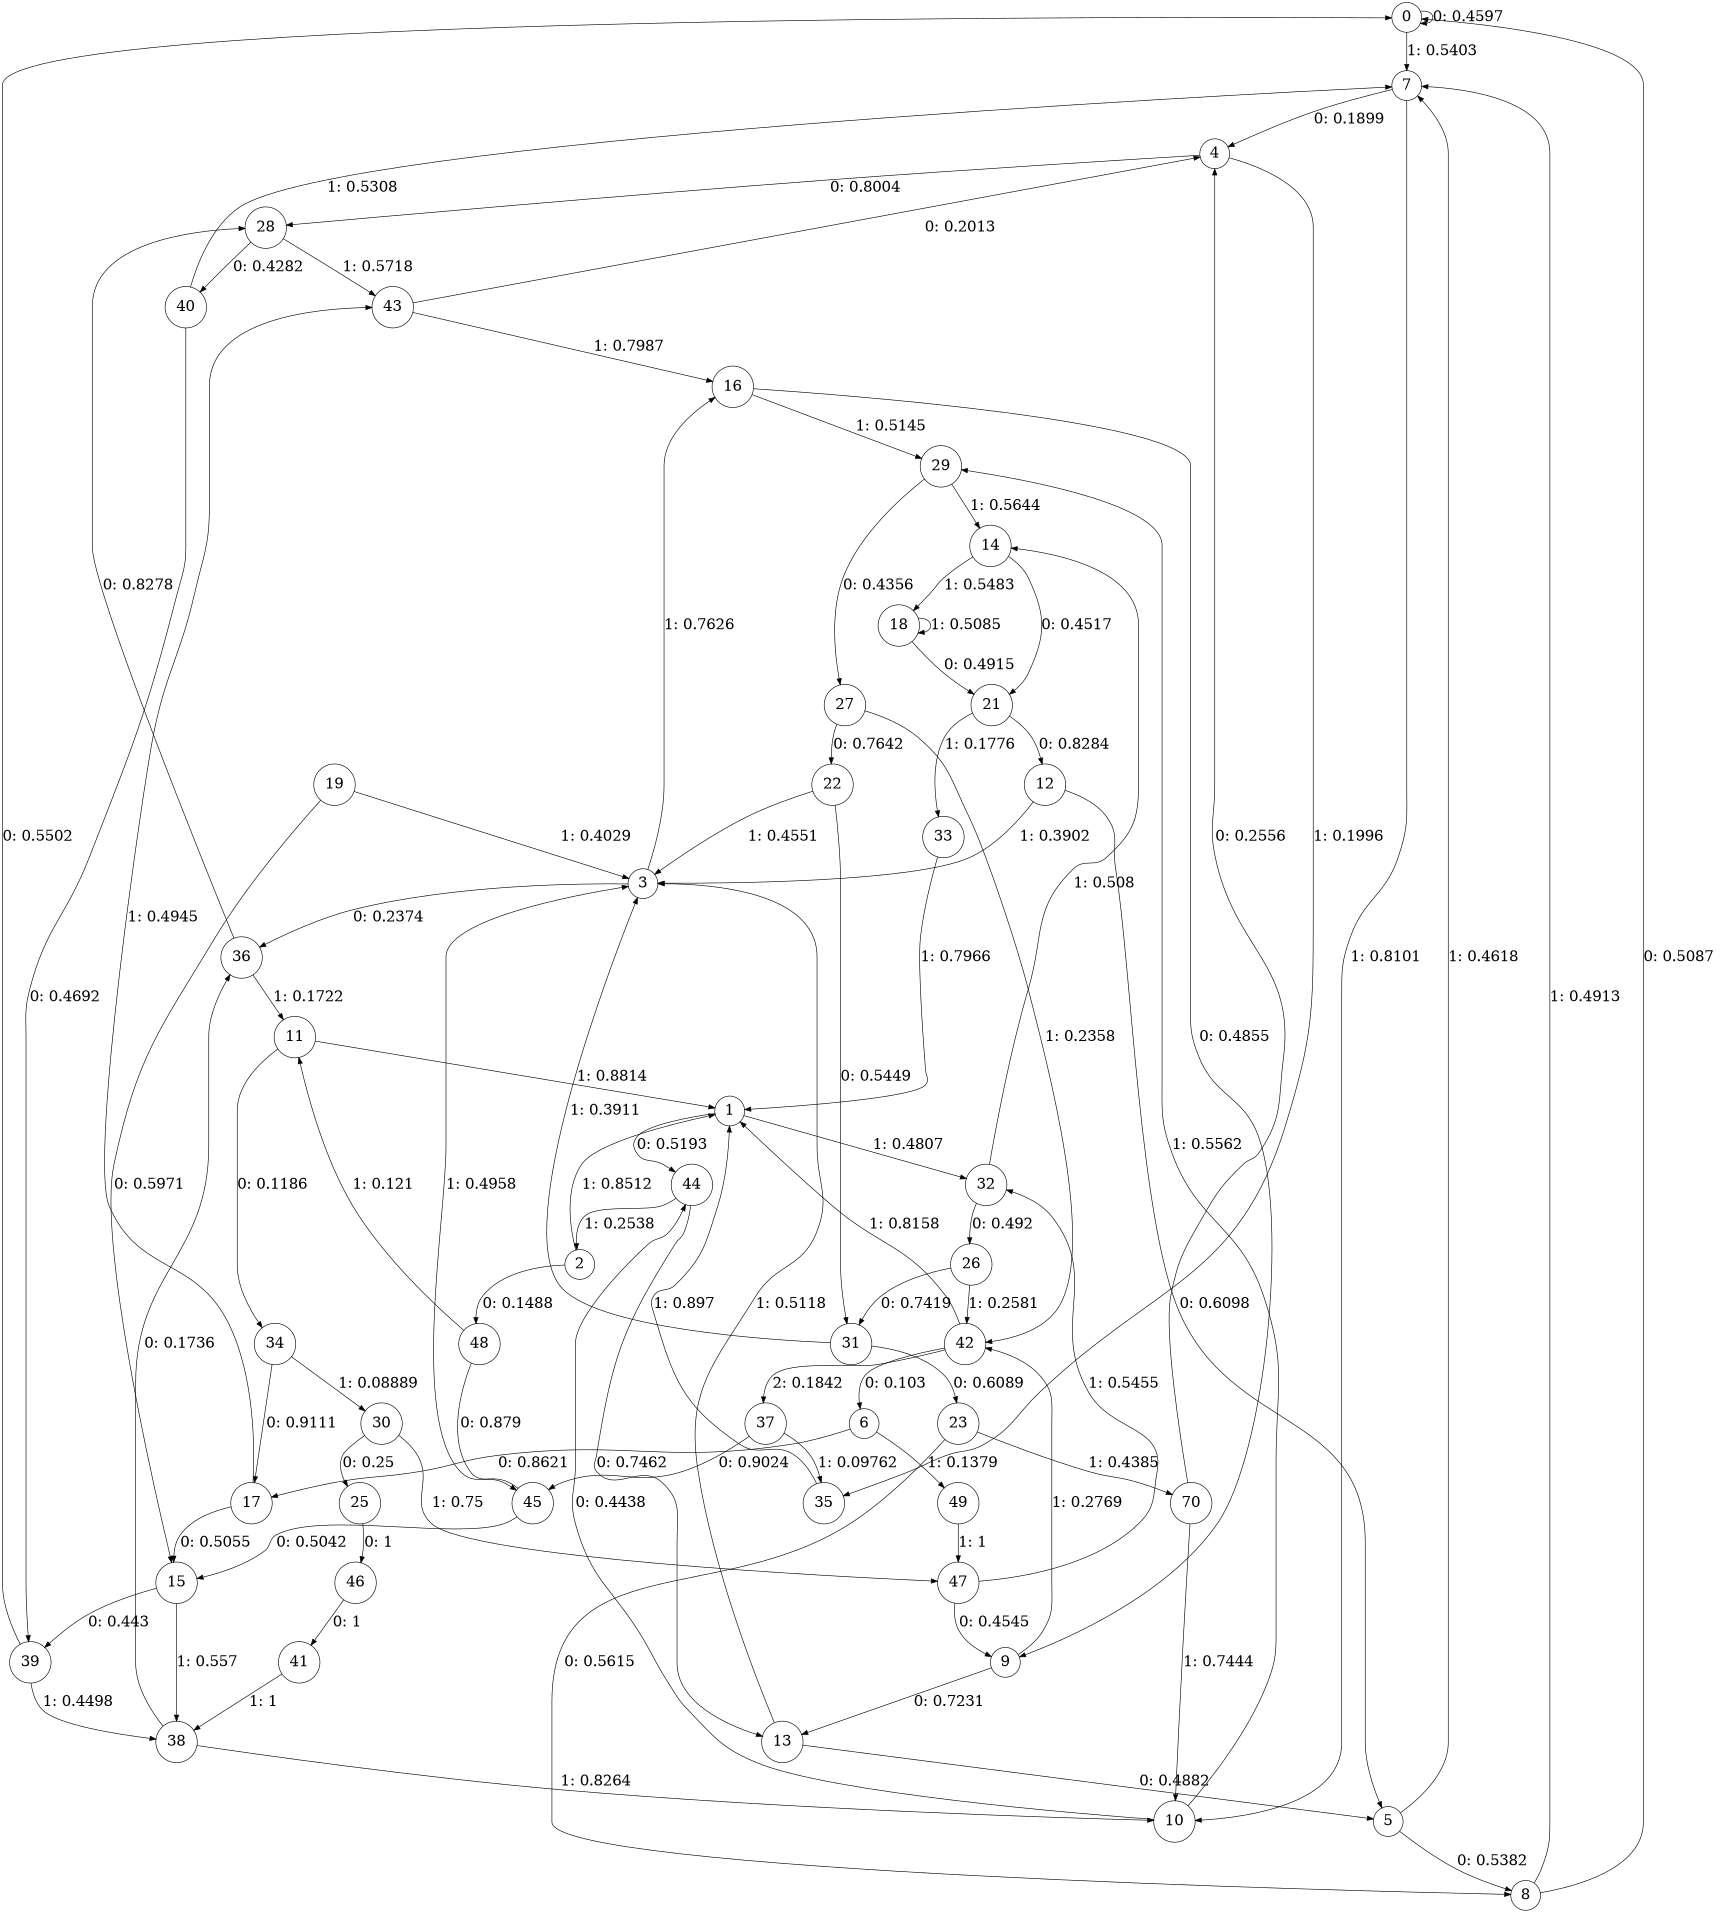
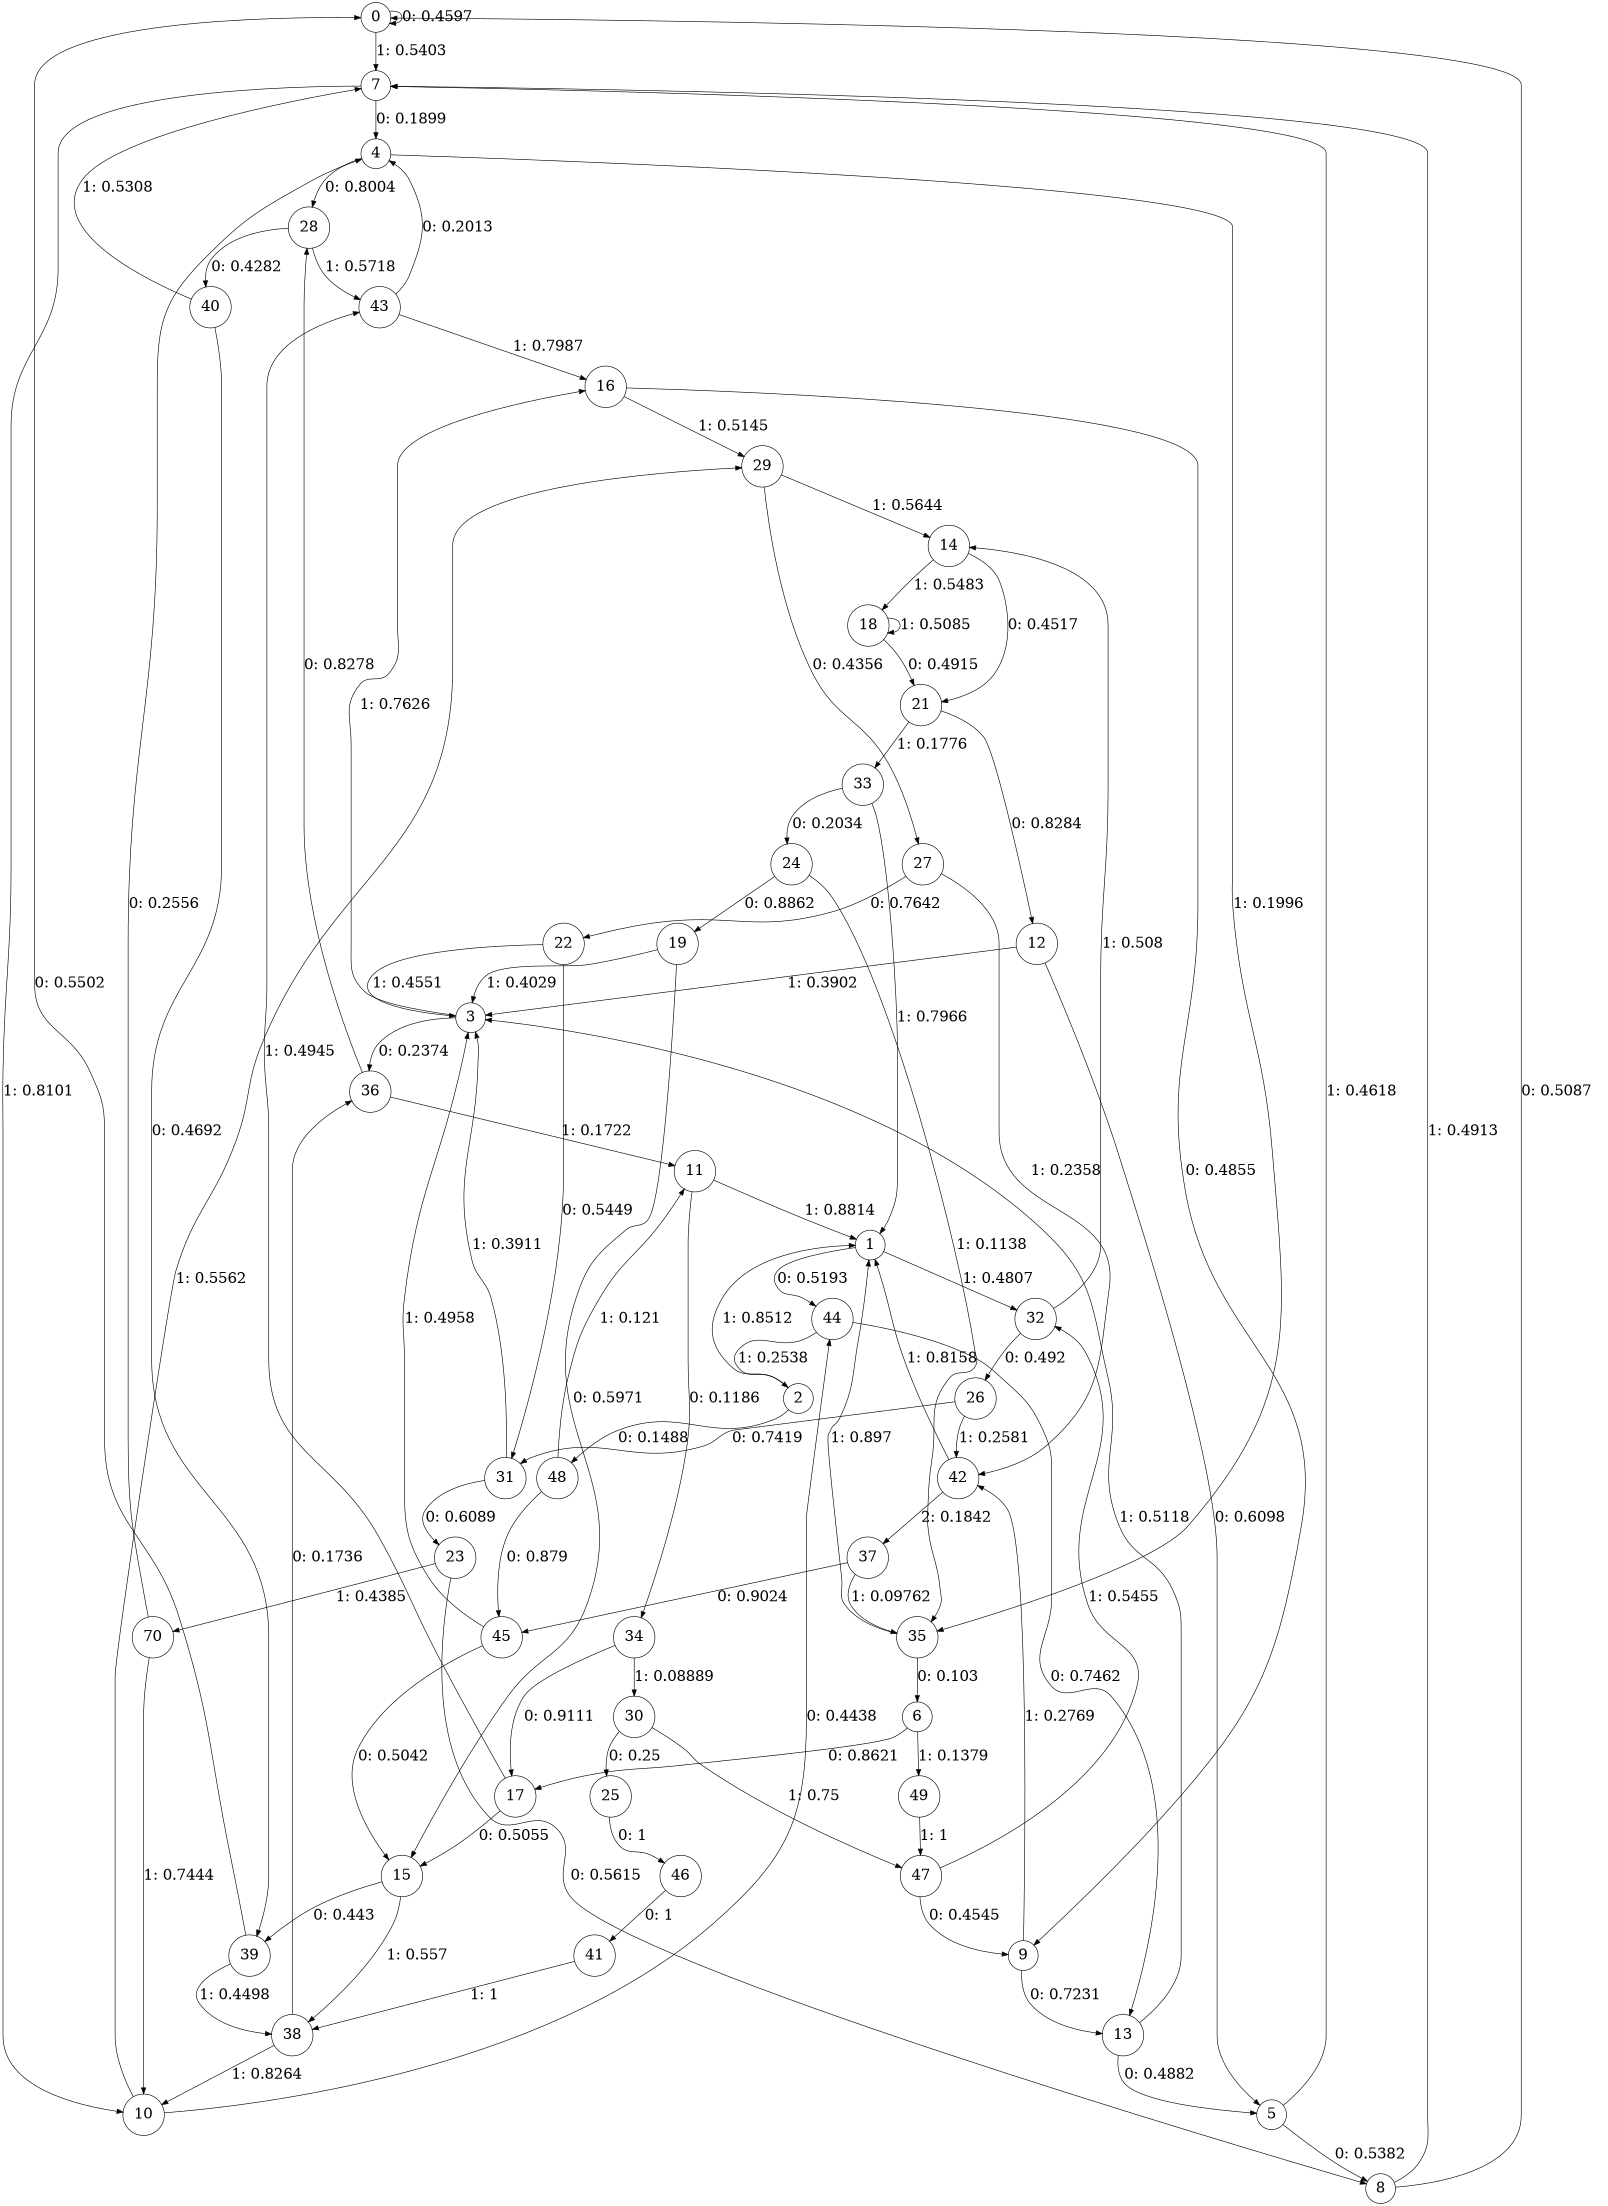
  digraph {
    node [fontsize=24 shape=circle]
    edge [fontsize=24]
    0
    7
    4
    10
    28
    35
    44
    29
    1
    32
    2
    13
    14
    26
    48
    3
    5
    21
    18
    42
    31
    11
    45
    34
    15
    36
    16
    9
    43
    40
    27
    6
    39
    17
    49
    8
    47
    38
    37
    22
    30
    25
    12
    33
+   24
    19
    n47 [label=70]
    23
    46
    41
    0 -> 0 [label="0: 0.4597   "]
    0 -> 7 [label="1: 0.5403   "]
    7 -> 4 [label="0: 0.1899   "]
    7 -> 10 [label="1: 0.8101   "]
    4 -> 28 [label="0: 0.8004   "]
    4 -> 35 [label="1: 0.1996   "]
    10 -> 44 [label="0: 0.4438   "]
    10 -> 29 [label="1: 0.5562   "]
    28 -> 43 [label="1: 0.5718   "]
    28 -> 40 [label="0: 0.4282   "]
    35 -> 1 [label="1: 0.897    "]
-   42 -> 6 [label="0: 0.103    "]
+   35 -> 6 [label="0: 0.103    "]
    44 -> 2 [label="1: 0.2538   "]
    44 -> 13 [label="0: 0.7462   "]
    29 -> 14 [label="1: 0.5644   "]
    29 -> 27 [label="0: 0.4356   "]
    1 -> 44 [label="0: 0.5193   "]
    1 -> 32 [label="1: 0.4807   "]
    32 -> 14 [label="1: 0.508    "]
    32 -> 26 [label="0: 0.492    "]
    2 -> 1 [label="1: 0.8512   "]
    2 -> 48 [label="0: 0.1488   "]
    13 -> 3 [label="1: 0.5118   "]
    13 -> 5 [label="0: 0.4882   "]
    14 -> 21 [label="0: 0.4517   "]
    14 -> 18 [label="1: 0.5483   "]
    26 -> 42 [label="1: 0.2581   "]
    26 -> 31 [label="0: 0.7419   "]
    48 -> 11 [label="1: 0.121    "]
    48 -> 45 [label="0: 0.879    "]
    3 -> 36 [label="0: 0.2374   "]
    3 -> 16 [label="1: 0.7626   "]
    5 -> 7 [label="1: 0.4618   "]
    5 -> 8 [label="0: 0.5382   "]
    21 -> 12 [label="0: 0.8284   "]
    21 -> 33 [label="1: 0.1776   "]
    18 -> 21 [label="0: 0.4915   "]
    18 -> 18 [label="1: 0.5085   "]
    42 -> 1 [label="1: 0.8158   "]
    42 -> 37 [label="2: 0.1842   "]
    31 -> 3 [label="1: 0.3911   "]
    31 -> 23 [label="0: 0.6089   "]
    11 -> 1 [label="1: 0.8814   "]
    11 -> 34 [label="0: 0.1186   "]
    45 -> 3 [label="1: 0.4958   "]
    45 -> 15 [label="0: 0.5042   "]
    34 -> 17 [label="0: 0.9111   "]
    34 -> 30 [label="1: 0.08889  "]
    15 -> 39 [label="0: 0.443    "]
    15 -> 38 [label="1: 0.557    "]
    36 -> 28 [label="0: 0.8278   "]
    36 -> 11 [label="1: 0.1722   "]
    16 -> 29 [label="1: 0.5145   "]
    16 -> 9 [label="0: 0.4855   "]
    9 -> 13 [label="0: 0.7231   "]
    9 -> 42 [label="1: 0.2769   "]
    43 -> 4 [label="0: 0.2013   "]
    43 -> 16 [label="1: 0.7987   "]
    40 -> 7 [label="1: 0.5308   "]
    40 -> 39 [label="0: 0.4692   "]
    27 -> 42 [label="1: 0.2358   "]
    27 -> 22 [label="0: 0.7642   "]
    6 -> 17 [label="0: 0.8621   "]
    6 -> 49 [label="1: 0.1379   "]
    39 -> 0 [label="0: 0.5502   "]
    39 -> 38 [label="1: 0.4498   "]
    17 -> 15 [label="0: 0.5055   "]
    17 -> 43 [label="1: 0.4945   "]
    49 -> 47 [label="1: 1        "]
    8 -> 0 [label="0: 0.5087   "]
    8 -> 7 [label="1: 0.4913   "]
    47 -> 32 [label="1: 0.5455   "]
    47 -> 9 [label="0: 0.4545   "]
    38 -> 10 [label="1: 0.8264   "]
    38 -> 36 [label="0: 0.1736   "]
    37 -> 35 [label="1: 0.09762  "]
    37 -> 45 [label="0: 0.9024   "]
    22 -> 3 [label="1: 0.4551   "]
    22 -> 31 [label="0: 0.5449   "]
    30 -> 47 [label="1: 0.75     "]
    30 -> 25 [label="0: 0.25     "]
    25 -> 46 [label="0: 1        "]
    12 -> 3 [label="1: 0.3902   "]
    12 -> 5 [label="0: 0.6098   "]
    33 -> 1 [label="1: 0.7966   "]
+   33 -> 24 [label="0: 0.2034   "]
+   24 -> 35 [label="1: 0.1138   "]
+   24 -> 19 [label="0: 0.8862   "]
    19 -> 3 [label="1: 0.4029   "]
    19 -> 15 [label="0: 0.5971   "]
    n47 -> 4 [label="0: 0.2556   "]
    n47 -> 10 [label="1: 0.7444   "]
    23 -> 8 [label="0: 0.5615   "]
    23 -> n47 [label="1: 0.4385   "]
    46 -> 41 [label="0: 1        "]
    41 -> 38 [label="1: 1        "]
  }
